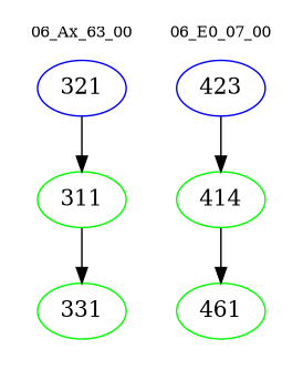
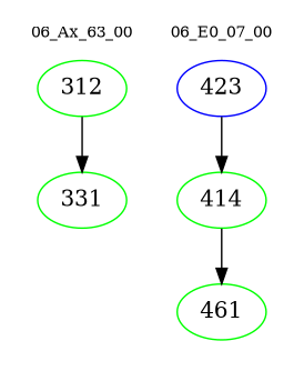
  digraph {
    fontname="DejaVu Serif"
    node [color=green fontname="DejaVu Serif"]
    edge [color=black fontname="DejaVu Serif"]
-   n1 [color=blue label=321]
-   n2 [label=311]
+   n2 [label=312]
    n3 [label=331]
    n4 [color=blue label=423]
    n5 [label=414]
    n6 [label=461]
    subgraph cluster_1 {
      color=white
      fontsize=10
      label="06_Ax_63_00"
-     n1
      n2
      n3
    }
    subgraph cluster_2 {
      color=white
      fontsize=10
      label="06_E0_07_00"
      n4
      n5
      n6
    }
-   n1 -> n2
    n2 -> n3
    n4 -> n5
    n5 -> n6
  }
